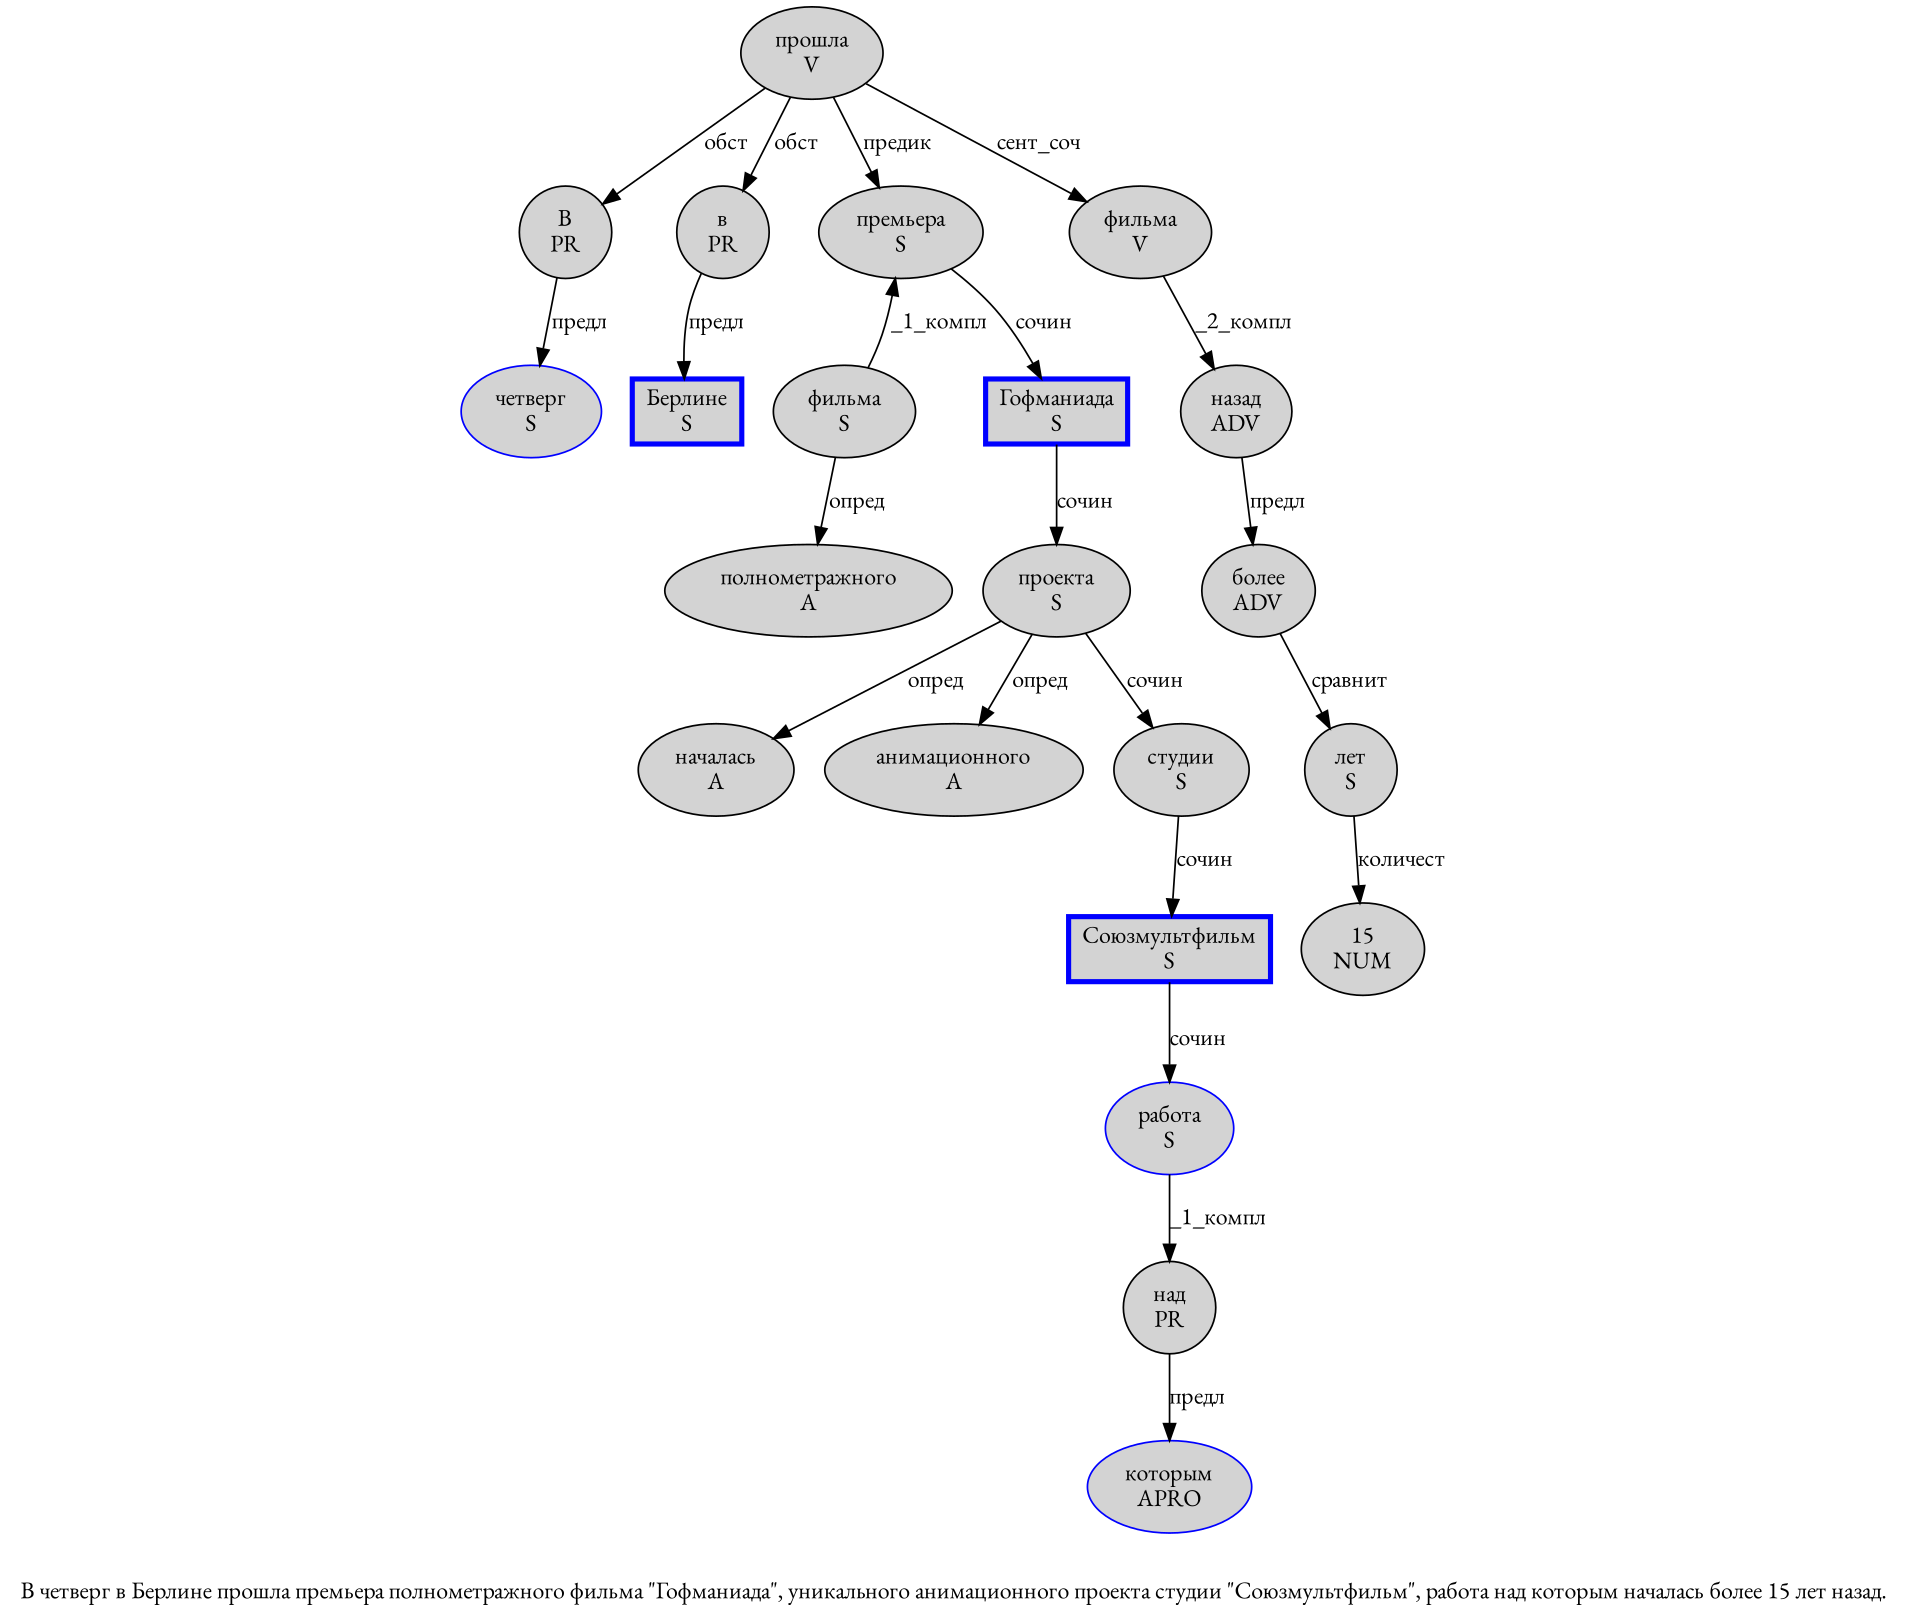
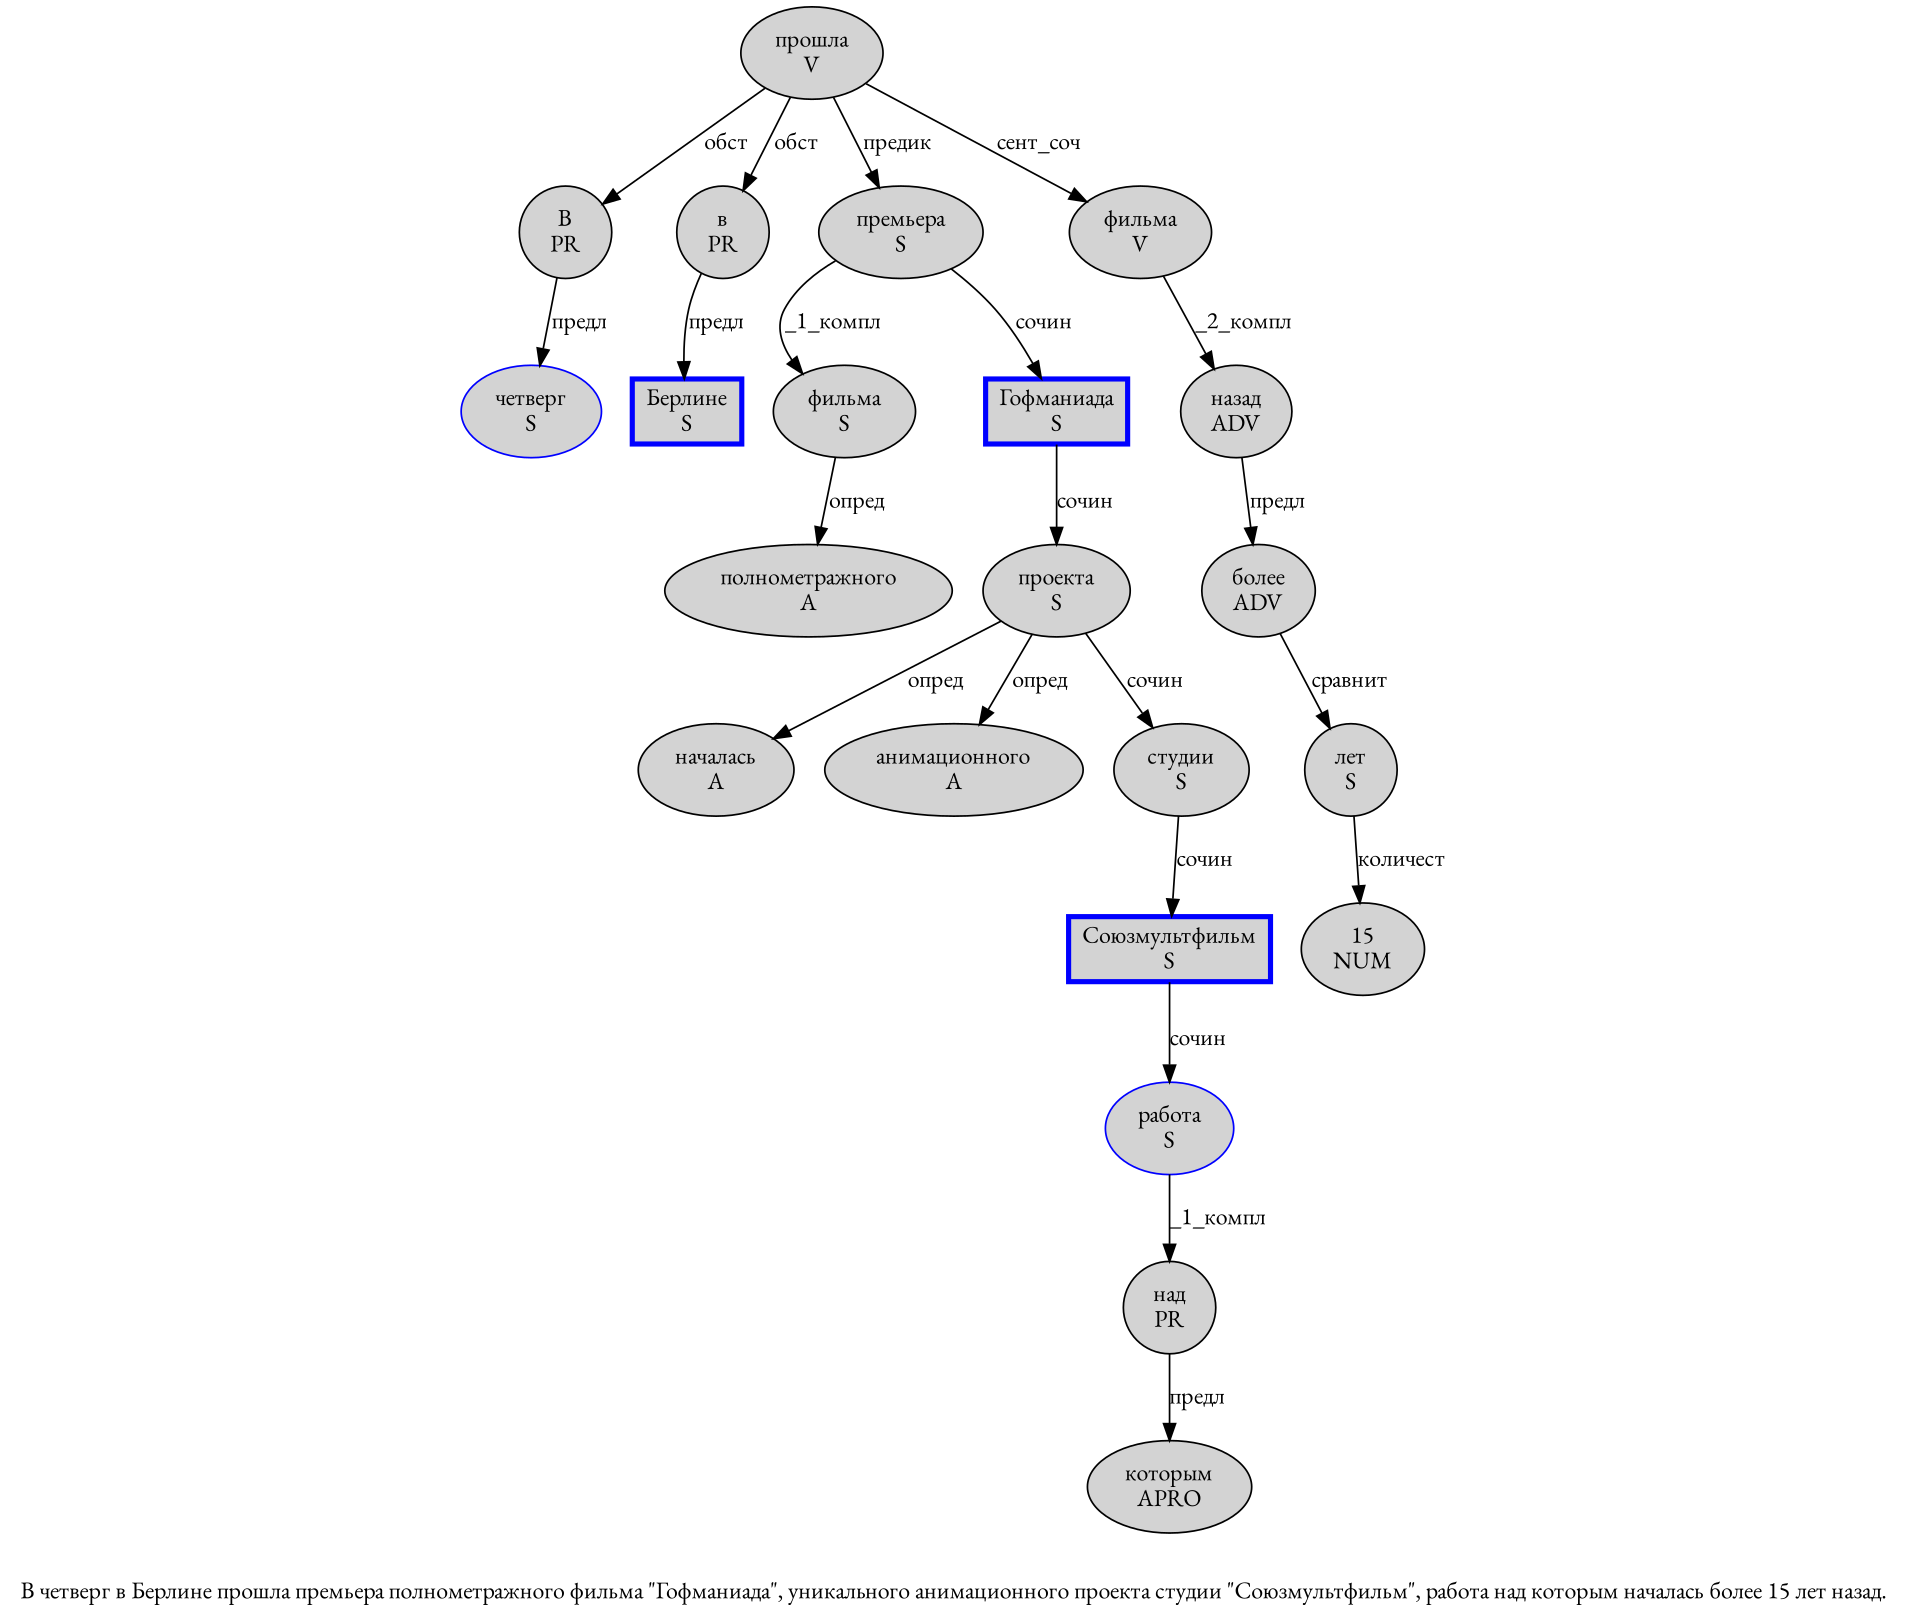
  digraph {
    fontname="EB Garamond"
    label="В четверг в Берлине прошла премьера полнометражного фильма \"Гофманиада\", уникального анимационного проекта студии \"Союзмультфильм\", работа над которым началась более 15 лет назад."
    node [fillcolor=lightgray fontname="EB Garamond" penwidth=1 shape=ellipse style=filled]
    edge [fontname="EB Garamond"]
    n1 [label="В\nPR"]
    n2 [color=blue label="четверг\nS"]
    n3 [label="в\nPR"]
    n4 [color=blue label="Берлине\nS" penwidth=3 shape=box]
    n5 [label="прошла\nV"]
    n6 [label="премьера\nS"]
    n7 [label="фильма\nV"]
    n8 [label="фильма\nS"]
    n9 [color=blue label="Гофманиада\nS" penwidth=3 shape=box]
    n10 [label="назад\nADV"]
    n11 [label="полнометражного\nA"]
    n12 [label="проекта\nS"]
    n13 [label="началась\nA"]
    n14 [label="анимационного\nA"]
    n15 [label="студии\nS"]
    n16 [color=blue label="Союзмультфильм\nS" penwidth=3 shape=box]
    n17 [color=blue label="работа\nS"]
    n18 [label="над\nPR"]
-   n19 [label="которым\nAPRO" color=blue]
+   n19 [label="которым\nAPRO"]
    n20 [label="более\nADV"]
    n21 [label="лет\nS"]
    n22 [label="15\nNUM"]
    n1 -> n2 [label="предл"]
    n3 -> n4 [label="предл"]
    n5 -> n1 [label="обст"]
    n5 -> n3 [label="обст"]
    n5 -> n6 [label="предик"]
    n5 -> n7 [label="сент_соч"]
-   n8 -> n6 [label="_1_компл"]
+   n6 -> n8 [label="_1_компл"]
    n6 -> n9 [label="сочин"]
    n7 -> n10 [label="_2_компл"]
    n8 -> n11 [label="опред"]
    n9 -> n12 [label="сочин"]
    n10 -> n20 [label="предл"]
    n12 -> n13 [label="опред"]
    n12 -> n14 [label="опред"]
    n12 -> n15 [label="сочин"]
    n15 -> n16 [label="сочин"]
    n16 -> n17 [label="сочин"]
    n17 -> n18 [label="_1_компл"]
    n18 -> n19 [label="предл"]
    n20 -> n21 [label="сравнит"]
    n21 -> n22 [label="количест"]
  }
